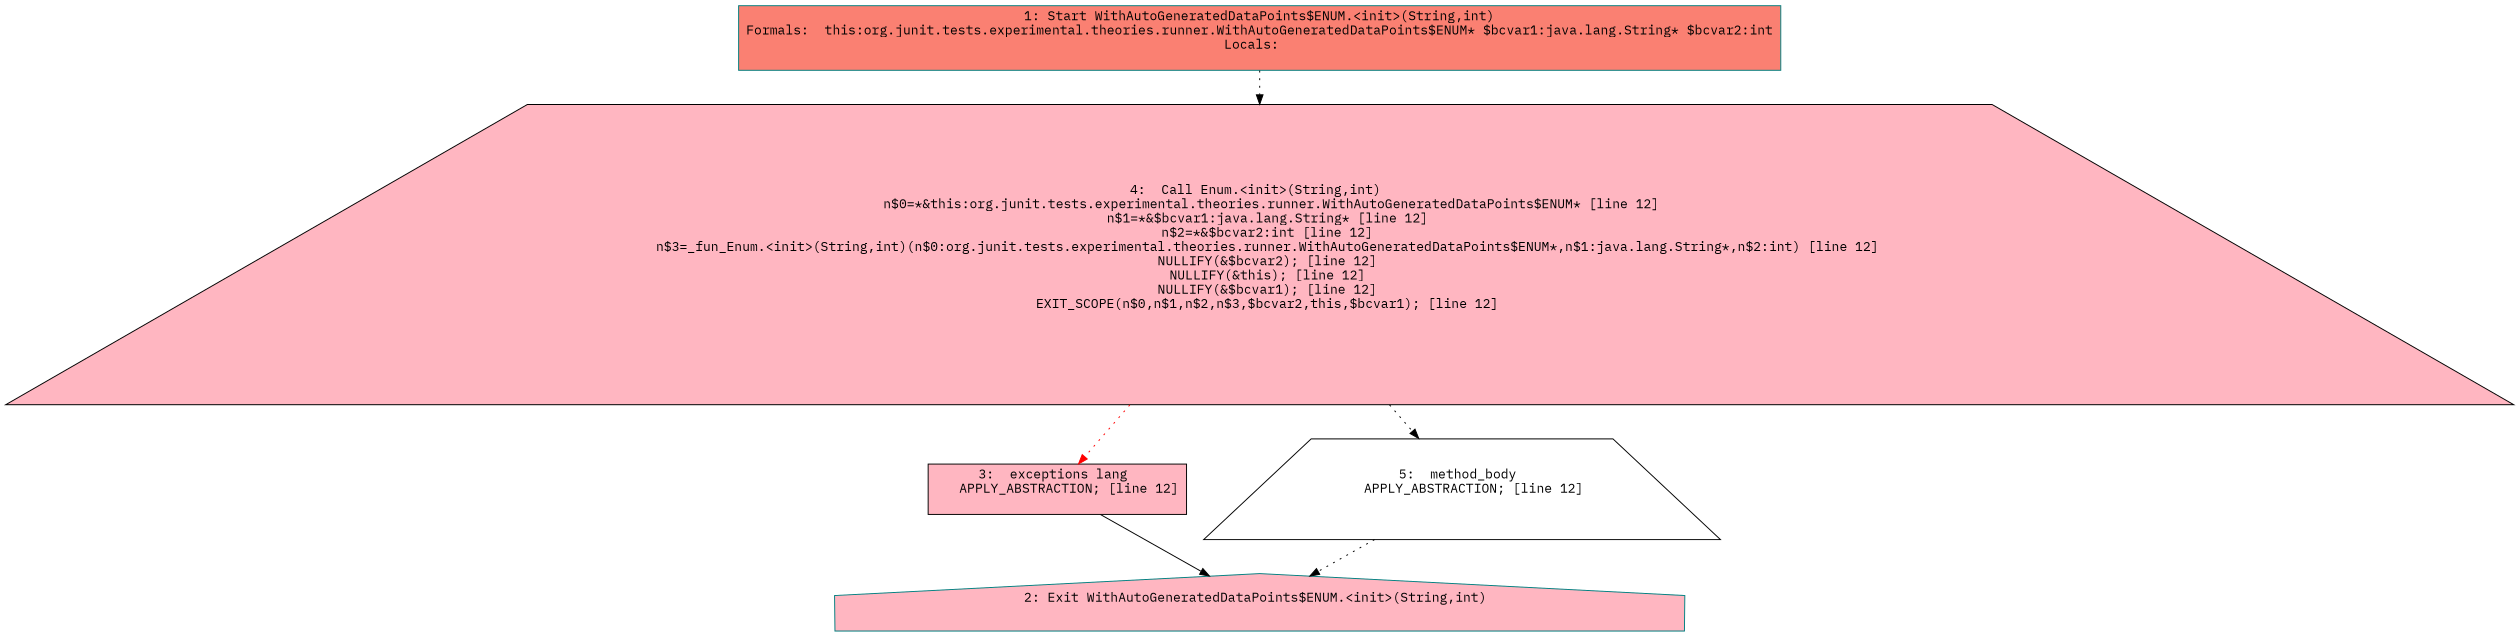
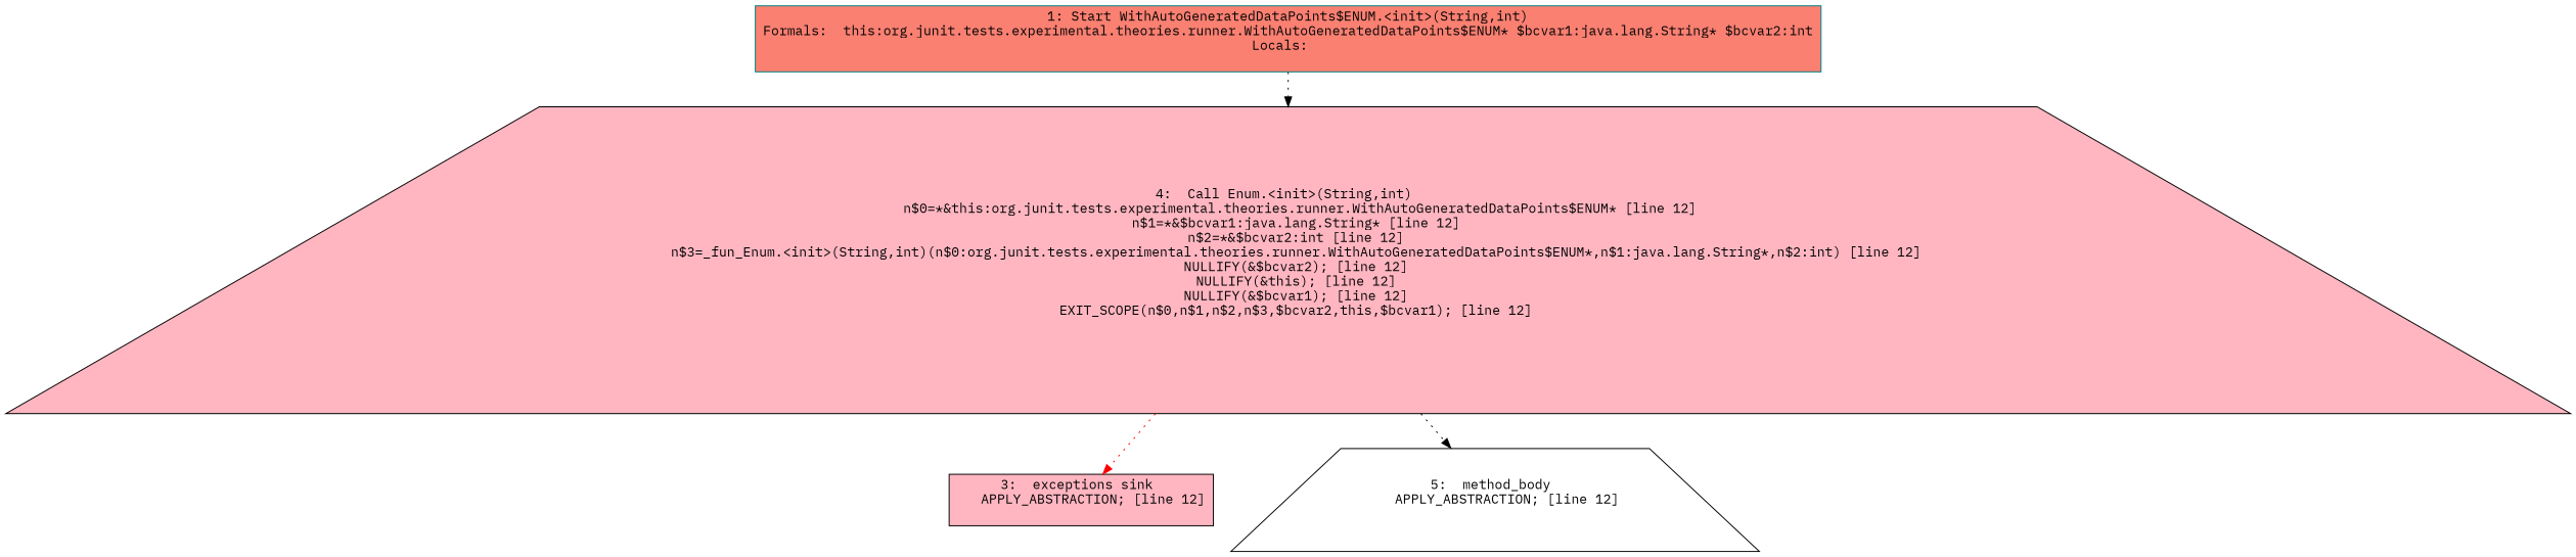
  digraph {
    fontname="IBM Plex Mono"
    node [color=black fillcolor=lightpink fontname="IBM Plex Mono" shape=box style=filled]
    edge [fontname="IBM Plex Mono" style=dotted]
    n1 [color=teal fillcolor=salmon label="1: Start WithAutoGeneratedDataPoints$ENUM.<init>(String,int)\nFormals:  this:org.junit.tests.experimental.theories.runner.WithAutoGeneratedDataPoints$ENUM* $bcvar1:java.lang.String* $bcvar2:int\nLocals:  \n  "]
    n2 [label="4:  Call Enum.<init>(String,int) \n   n$0=*&this:org.junit.tests.experimental.theories.runner.WithAutoGeneratedDataPoints$ENUM* [line 12]\n  n$1=*&$bcvar1:java.lang.String* [line 12]\n  n$2=*&$bcvar2:int [line 12]\n  n$3=_fun_Enum.<init>(String,int)(n$0:org.junit.tests.experimental.theories.runner.WithAutoGeneratedDataPoints$ENUM*,n$1:java.lang.String*,n$2:int) [line 12]\n  NULLIFY(&$bcvar2); [line 12]\n  NULLIFY(&this); [line 12]\n  NULLIFY(&$bcvar1); [line 12]\n  EXIT_SCOPE(n$0,n$1,n$2,n$3,$bcvar2,this,$bcvar1); [line 12]\n " shape=trapezium]
-   n3 [label="3:  exceptions lang \n   APPLY_ABSTRACTION; [line 12]\n "]
+   n3 [label="3:  exceptions sink \n   APPLY_ABSTRACTION; [line 12]\n "]
    n4 [fillcolor=white label="5:  method_body \n   APPLY_ABSTRACTION; [line 12]\n " shape=trapezium]
-   n5 [color=teal label="2: Exit WithAutoGeneratedDataPoints$ENUM.<init>(String,int) \n  " shape=house]
    n1 -> n2
    n2 -> n3 [color=red]
    n2 -> n4
-   n3 -> n5 [style=solid]
-   n4 -> n5
  }
